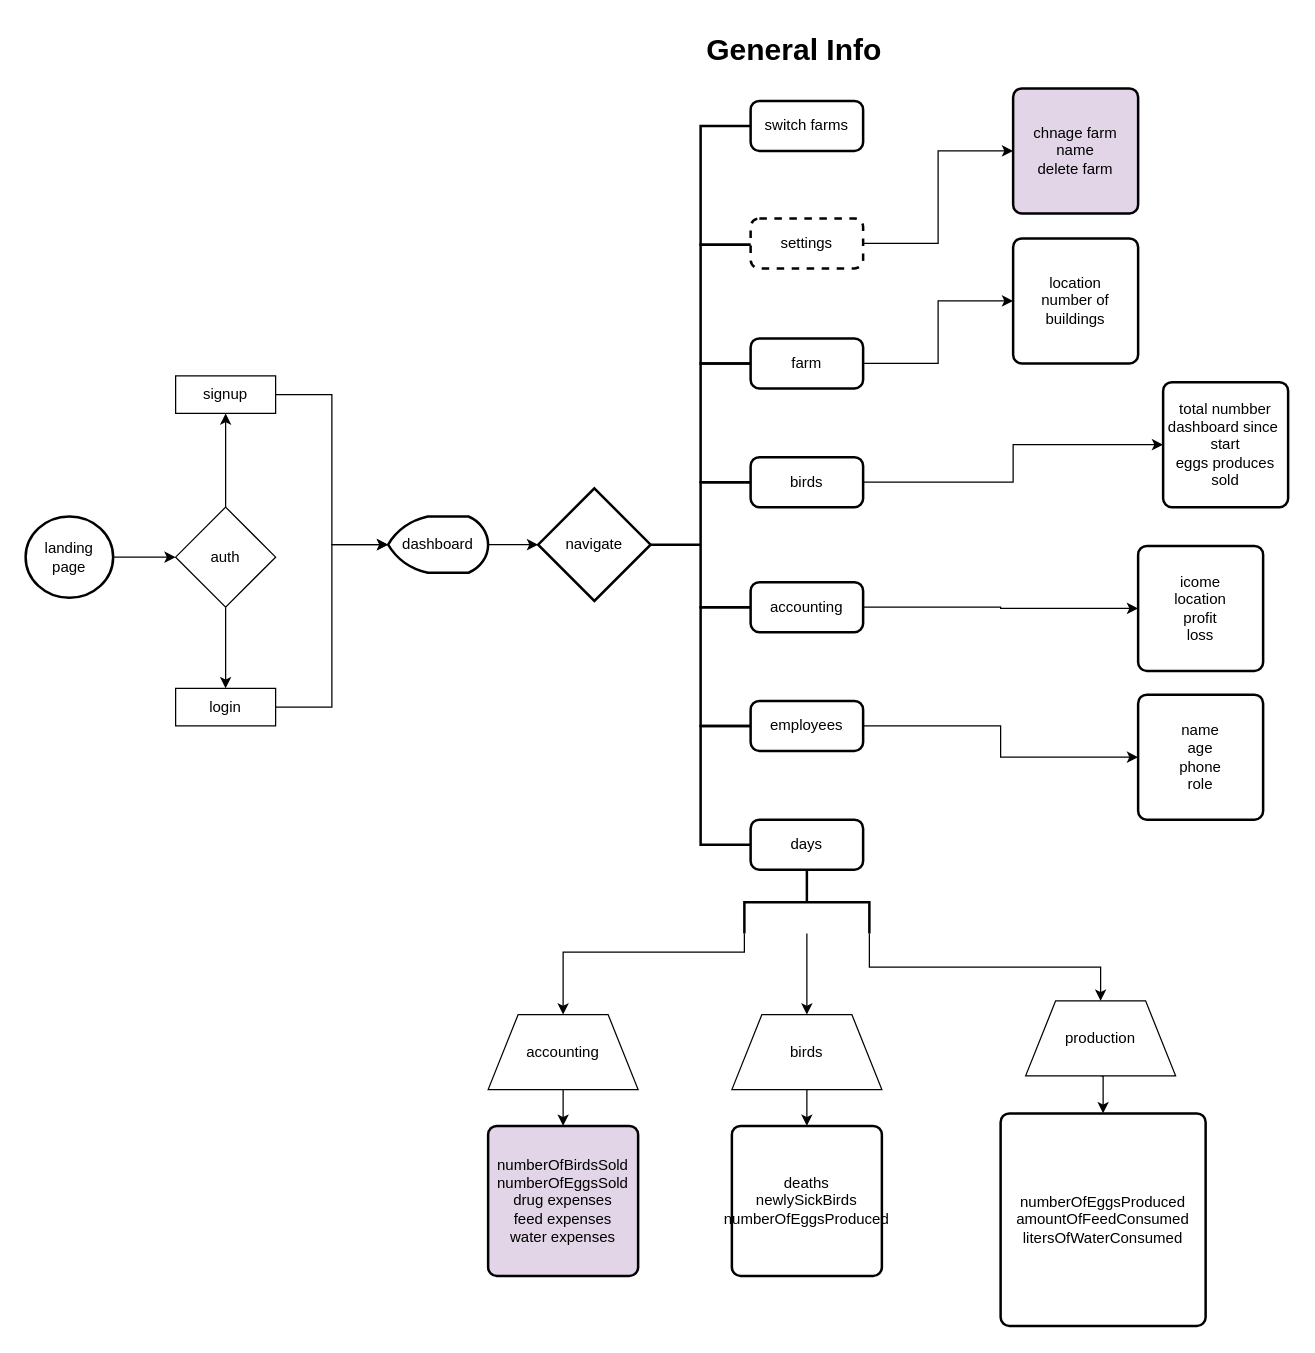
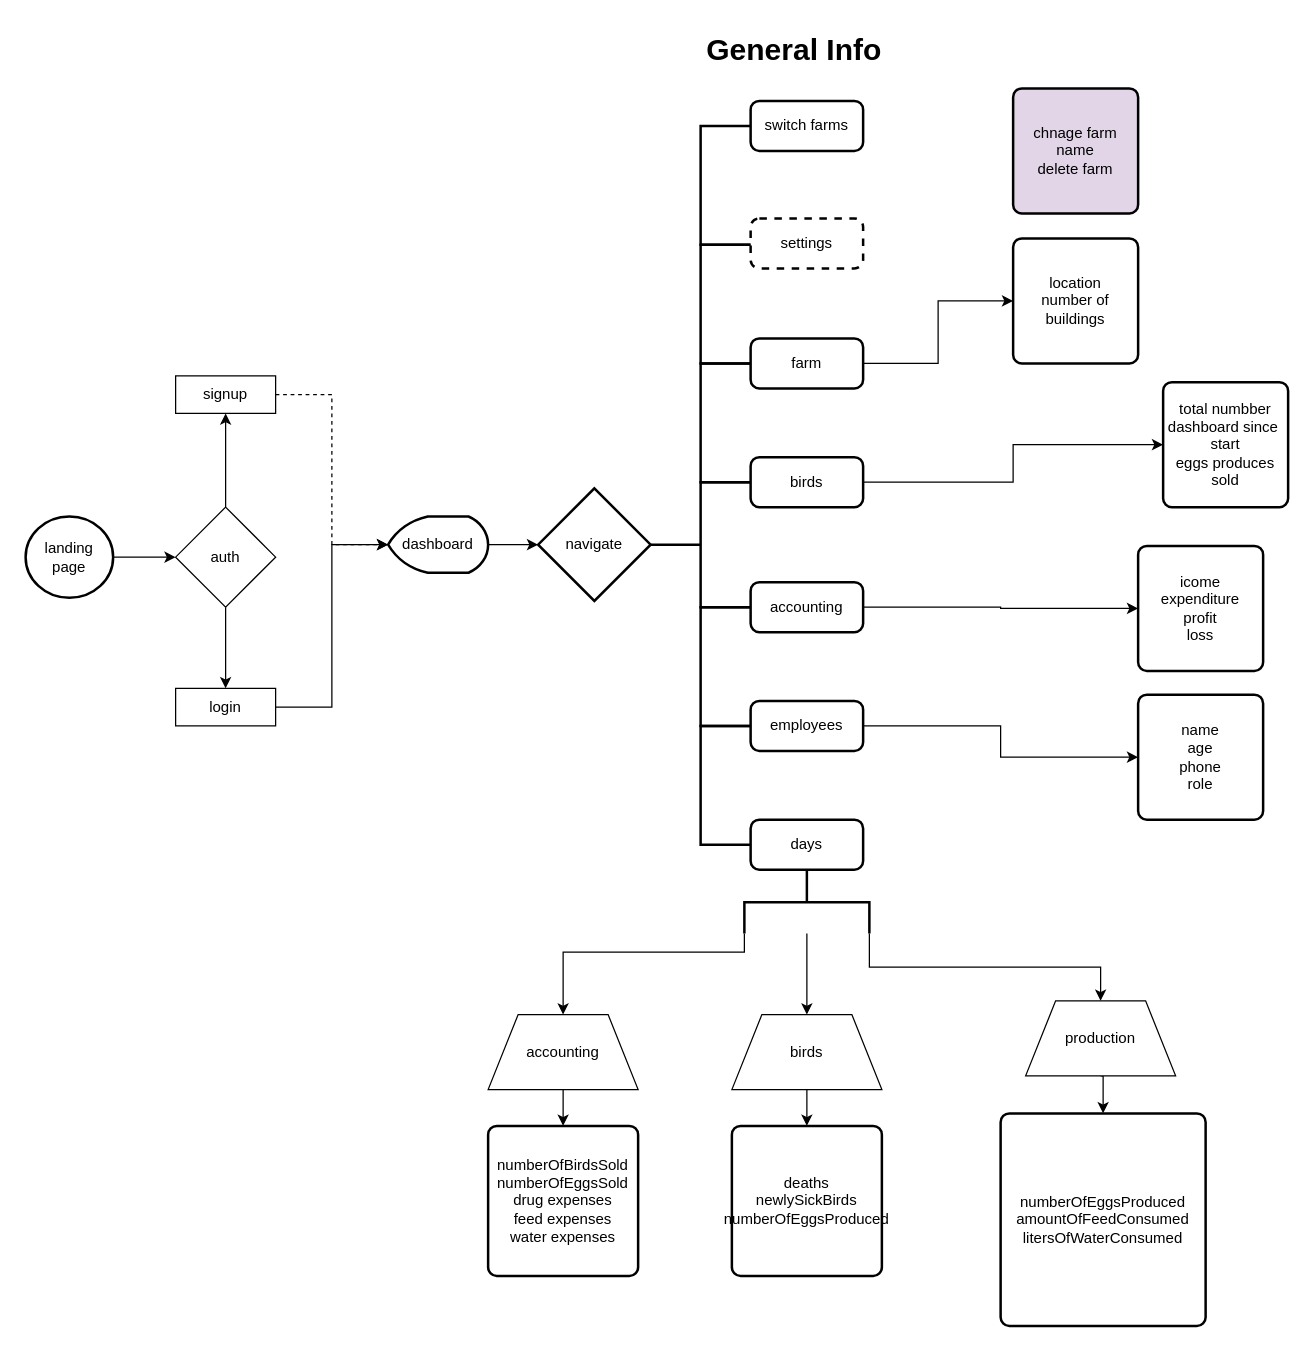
  <mxCell id="0" />
  <mxCell id="1" parent="0" />
  <mxCell id="2" style="edgeStyle=orthogonalEdgeStyle;rounded=0;orthogonalLoop=1;jettySize=auto;html=1;exitX=1;exitY=0.5;exitDx=0;exitDy=0;" parent="1" edge="1"><mxGeometry relative="1" as="geometry"><mxPoint x="140" y="445" as="targetPoint" /><mxPoint x="90" y="445" as="sourcePoint" /><Array as="points"><mxPoint x="140" y="445" /></Array></mxGeometry></mxCell>
  <mxCell id="3" style="edgeStyle=orthogonalEdgeStyle;rounded=0;orthogonalLoop=1;jettySize=auto;html=1;" parent="1" source="5" edge="1"><mxGeometry relative="1" as="geometry"><mxPoint x="180" y="330" as="targetPoint" /></mxGeometry></mxCell>
  <mxCell id="4" style="edgeStyle=orthogonalEdgeStyle;rounded=0;orthogonalLoop=1;jettySize=auto;html=1;" parent="1" source="5" edge="1"><mxGeometry relative="1" as="geometry"><mxPoint x="180" y="550" as="targetPoint" /></mxGeometry></mxCell>
  <mxCell id="5" value="auth" style="rhombus;whiteSpace=wrap;html=1;" parent="1" vertex="1"><mxGeometry x="140" y="405" width="80" height="80" as="geometry" /></mxCell>
- <mxCell id="6" style="edgeStyle=orthogonalEdgeStyle;rounded=0;orthogonalLoop=1;jettySize=auto;html=1;entryX=0;entryY=0.5;entryDx=0;entryDy=0;entryPerimeter=0;" parent="1" source="7" target="12" edge="1"><mxGeometry relative="1" as="geometry"><mxPoint x="300" y="430" as="targetPoint" /></mxGeometry></mxCell>
+ <mxCell id="6" style="edgeStyle=orthogonalEdgeStyle;rounded=0;orthogonalLoop=1;jettySize=auto;html=1;entryX=0;entryY=0.5;entryDx=0;entryDy=0;entryPerimeter=0;dashed=1;" parent="1" source="7" target="12" edge="1"><mxGeometry relative="1" as="geometry"><mxPoint x="300" y="430" as="targetPoint" /></mxGeometry></mxCell>
  <mxCell id="7" value="signup" style="rounded=0;whiteSpace=wrap;html=1;" parent="1" vertex="1"><mxGeometry x="140" y="300" width="80" height="30" as="geometry" /></mxCell>
  <mxCell id="8" style="edgeStyle=orthogonalEdgeStyle;rounded=0;orthogonalLoop=1;jettySize=auto;html=1;entryX=0;entryY=0.5;entryDx=0;entryDy=0;entryPerimeter=0;" parent="1" source="9" target="12" edge="1"><mxGeometry relative="1" as="geometry" /></mxCell>
  <mxCell id="9" value="login" style="rounded=0;whiteSpace=wrap;html=1;" parent="1" vertex="1"><mxGeometry x="140" y="550" width="80" height="30" as="geometry" /></mxCell>
  <mxCell id="10" value="landing&lt;br&gt;page" style="strokeWidth=2;html=1;shape=mxgraph.flowchart.start_2;whiteSpace=wrap;" parent="1" vertex="1"><mxGeometry x="20" y="412.5" width="70" height="65" as="geometry" /></mxCell>
  <mxCell id="11" style="edgeStyle=orthogonalEdgeStyle;rounded=0;orthogonalLoop=1;jettySize=auto;html=1;entryX=0;entryY=0.5;entryDx=0;entryDy=0;entryPerimeter=0;" parent="1" source="12" target="13" edge="1"><mxGeometry relative="1" as="geometry" /></mxCell>
  <mxCell id="12" value="dashboard" style="strokeWidth=2;html=1;shape=mxgraph.flowchart.display;whiteSpace=wrap;" parent="1" vertex="1"><mxGeometry x="310" y="412.5" width="80" height="45" as="geometry" /></mxCell>
  <mxCell id="13" value="navigate" style="strokeWidth=2;html=1;shape=mxgraph.flowchart.decision;whiteSpace=wrap;" parent="1" vertex="1"><mxGeometry x="430" y="390" width="90" height="90" as="geometry" /></mxCell>
  <mxCell id="14" value="" style="strokeWidth=2;html=1;shape=mxgraph.flowchart.annotation_2;align=left;labelPosition=right;pointerEvents=1;" parent="1" vertex="1"><mxGeometry x="520" y="385" width="80" height="100" as="geometry" /></mxCell>
  <mxCell id="15" value="" style="strokeWidth=2;html=1;shape=mxgraph.flowchart.annotation_1;align=left;pointerEvents=1;" parent="1" vertex="1"><mxGeometry x="560" y="290" width="40" height="95" as="geometry" /></mxCell>
  <mxCell id="16" value="" style="strokeWidth=2;html=1;shape=mxgraph.flowchart.annotation_1;align=left;pointerEvents=1;" parent="1" vertex="1"><mxGeometry x="560" y="485" width="40" height="95" as="geometry" /></mxCell>
  <mxCell id="17" style="edgeStyle=orthogonalEdgeStyle;rounded=0;orthogonalLoop=1;jettySize=auto;html=1;entryX=0;entryY=0.5;entryDx=0;entryDy=0;" parent="1" source="18" target="37" edge="1"><mxGeometry relative="1" as="geometry" /></mxCell>
  <mxCell id="18" value="farm" style="rounded=1;whiteSpace=wrap;html=1;absoluteArcSize=1;arcSize=14;strokeWidth=2;" parent="1" vertex="1"><mxGeometry x="600" y="270" width="90" height="40" as="geometry" /></mxCell>
  <mxCell id="19" style="edgeStyle=orthogonalEdgeStyle;rounded=0;orthogonalLoop=1;jettySize=auto;html=1;entryX=0;entryY=0.5;entryDx=0;entryDy=0;" parent="1" source="20" target="36" edge="1"><mxGeometry relative="1" as="geometry"><mxPoint x="890" y="385" as="targetPoint" /></mxGeometry></mxCell>
  <mxCell id="20" value="birds" style="rounded=1;whiteSpace=wrap;html=1;absoluteArcSize=1;arcSize=14;strokeWidth=2;" parent="1" vertex="1"><mxGeometry x="600" y="365" width="90" height="40" as="geometry" /></mxCell>
  <mxCell id="21" style="edgeStyle=orthogonalEdgeStyle;rounded=0;orthogonalLoop=1;jettySize=auto;html=1;entryX=0;entryY=0.5;entryDx=0;entryDy=0;" parent="1" source="22" target="26" edge="1"><mxGeometry relative="1" as="geometry"><mxPoint x="790" y="485" as="targetPoint" /></mxGeometry></mxCell>
  <mxCell id="22" value="accounting" style="rounded=1;whiteSpace=wrap;html=1;absoluteArcSize=1;arcSize=14;strokeWidth=2;" parent="1" vertex="1"><mxGeometry x="600" y="465" width="90" height="40" as="geometry" /></mxCell>
  <mxCell id="23" style="edgeStyle=orthogonalEdgeStyle;rounded=0;orthogonalLoop=1;jettySize=auto;html=1;entryX=0;entryY=0.5;entryDx=0;entryDy=0;" parent="1" source="24" target="25" edge="1"><mxGeometry relative="1" as="geometry"><mxPoint x="730" y="681" as="targetPoint" /></mxGeometry></mxCell>
  <mxCell id="24" value="employees" style="rounded=1;whiteSpace=wrap;html=1;absoluteArcSize=1;arcSize=14;strokeWidth=2;" parent="1" vertex="1"><mxGeometry x="600" y="560" width="90" height="40" as="geometry" /></mxCell>
  <mxCell id="25" value="name&lt;br&gt;age&lt;br&gt;phone&lt;br&gt;role" style="rounded=1;whiteSpace=wrap;html=1;absoluteArcSize=1;arcSize=14;strokeWidth=2;" parent="1" vertex="1"><mxGeometry x="910" y="555" width="100" height="100" as="geometry" /></mxCell>
- <mxCell id="26" value="icome&lt;br&gt;location&lt;br&gt;profit&lt;br&gt;loss" style="rounded=1;whiteSpace=wrap;html=1;absoluteArcSize=1;arcSize=14;strokeWidth=2;" parent="1" vertex="1"><mxGeometry x="910" y="436" width="100" height="100" as="geometry" /></mxCell>
+ <mxCell id="26" value="icome&lt;br&gt;expenditure&lt;br&gt;profit&lt;br&gt;loss" style="rounded=1;whiteSpace=wrap;html=1;absoluteArcSize=1;arcSize=14;strokeWidth=2;" parent="1" vertex="1"><mxGeometry x="910" y="436" width="100" height="100" as="geometry" /></mxCell>
  <mxCell id="27" value="" style="strokeWidth=2;html=1;shape=mxgraph.flowchart.annotation_1;align=left;pointerEvents=1;" parent="1" vertex="1"><mxGeometry x="560" y="580" width="40" height="95" as="geometry" /></mxCell>
  <mxCell id="28" value="days" style="rounded=1;whiteSpace=wrap;html=1;absoluteArcSize=1;arcSize=14;strokeWidth=2;" parent="1" vertex="1"><mxGeometry x="600" y="655" width="90" height="40" as="geometry" /></mxCell>
  <mxCell id="29" value="&lt;div&gt;&lt;span&gt;numberOfEggsProduced&lt;/span&gt;&lt;br&gt;&lt;/div&gt;&lt;div&gt;amountOfFeedConsumed&lt;/div&gt;&lt;div&gt;litersOfWaterConsumed&lt;/div&gt;" style="rounded=1;whiteSpace=wrap;html=1;absoluteArcSize=1;arcSize=14;strokeWidth=2;" parent="1" vertex="1"><mxGeometry x="800" y="890" width="164" height="170" as="geometry" /></mxCell>
  <mxCell id="30" style="edgeStyle=orthogonalEdgeStyle;rounded=0;orthogonalLoop=1;jettySize=auto;html=1;exitX=1;exitY=1;exitDx=0;exitDy=0;exitPerimeter=0;entryX=0.5;entryY=0;entryDx=0;entryDy=0;" parent="1" source="33" target="39" edge="1"><mxGeometry relative="1" as="geometry"><mxPoint x="530" y="781" as="targetPoint" /><Array as="points"><mxPoint x="595" y="761" /><mxPoint x="450" y="761" /></Array></mxGeometry></mxCell>
  <mxCell id="31" style="edgeStyle=orthogonalEdgeStyle;rounded=0;orthogonalLoop=1;jettySize=auto;html=1;" parent="1" source="33" edge="1"><mxGeometry relative="1" as="geometry"><mxPoint x="645" y="811" as="targetPoint" /><Array as="points"><mxPoint x="645" y="761" /><mxPoint x="645" y="761" /></Array></mxGeometry></mxCell>
  <mxCell id="32" style="edgeStyle=orthogonalEdgeStyle;rounded=0;orthogonalLoop=1;jettySize=auto;html=1;exitX=1;exitY=0;exitDx=0;exitDy=0;exitPerimeter=0;entryX=0.5;entryY=0;entryDx=0;entryDy=0;" parent="1" source="33" target="43" edge="1"><mxGeometry relative="1" as="geometry" /></mxCell>
  <mxCell id="33" value="" style="strokeWidth=2;html=1;shape=mxgraph.flowchart.annotation_2;align=left;labelPosition=right;pointerEvents=1;rotation=90;" parent="1" vertex="1"><mxGeometry x="620" y="671" width="50" height="100" as="geometry" /></mxCell>
- <mxCell id="34" value="&lt;div&gt;&lt;br&gt;&lt;/div&gt;&lt;div&gt;numberOfBirdsSold&lt;/div&gt;&lt;div&gt;numberOfEggsSold&lt;/div&gt;&lt;div&gt;drug expenses&lt;/div&gt;&lt;div&gt;feed expenses&lt;/div&gt;&lt;div&gt;water expenses&lt;/div&gt;&lt;div&gt;&lt;br&gt;&lt;/div&gt;" style="rounded=1;whiteSpace=wrap;html=1;absoluteArcSize=1;arcSize=14;strokeWidth=2;fillColor=#e1d5e7;" parent="1" vertex="1"><mxGeometry x="390" y="900" width="120" height="120" as="geometry" /></mxCell>
+ <mxCell id="34" value="&lt;div&gt;&lt;br&gt;&lt;/div&gt;&lt;div&gt;numberOfBirdsSold&lt;/div&gt;&lt;div&gt;numberOfEggsSold&lt;/div&gt;&lt;div&gt;drug expenses&lt;/div&gt;&lt;div&gt;feed expenses&lt;/div&gt;&lt;div&gt;water expenses&lt;/div&gt;&lt;div&gt;&lt;br&gt;&lt;/div&gt;" style="rounded=1;whiteSpace=wrap;html=1;absoluteArcSize=1;arcSize=14;strokeWidth=2;" parent="1" vertex="1"><mxGeometry x="390" y="900" width="120" height="120" as="geometry" /></mxCell>
  <mxCell id="35" value="&lt;div&gt;&lt;span&gt;deaths&lt;/span&gt;&lt;br&gt;&lt;/div&gt;&lt;div&gt;newlySickBirds&lt;/div&gt;&lt;div&gt;numberOfEggsProduced&lt;/div&gt;" style="rounded=1;whiteSpace=wrap;html=1;absoluteArcSize=1;arcSize=14;strokeWidth=2;" parent="1" vertex="1"><mxGeometry x="585" y="900" width="120" height="120" as="geometry" /></mxCell>
  <mxCell id="36" value="total numbber&lt;br&gt;dashboard since&amp;nbsp;&lt;br&gt;start&lt;br&gt;eggs produces&lt;br&gt;sold" style="rounded=1;whiteSpace=wrap;html=1;absoluteArcSize=1;arcSize=14;strokeWidth=2;" parent="1" vertex="1"><mxGeometry x="930" y="305" width="100" height="100" as="geometry" /></mxCell>
  <mxCell id="37" value="location&lt;br&gt;number of buildings" style="rounded=1;whiteSpace=wrap;html=1;absoluteArcSize=1;arcSize=14;strokeWidth=2;" parent="1" vertex="1"><mxGeometry x="810" y="190" width="100" height="100" as="geometry" /></mxCell>
  <mxCell id="38" style="edgeStyle=orthogonalEdgeStyle;rounded=0;orthogonalLoop=1;jettySize=auto;html=1;entryX=0.5;entryY=0;entryDx=0;entryDy=0;" parent="1" source="39" target="34" edge="1"><mxGeometry relative="1" as="geometry" /></mxCell>
  <mxCell id="39" value="&lt;span&gt;accounting&lt;/span&gt;" style="shape=trapezoid;perimeter=trapezoidPerimeter;whiteSpace=wrap;html=1;" parent="1" vertex="1"><mxGeometry x="390" y="811" width="120" height="60" as="geometry" /></mxCell>
  <mxCell id="40" style="edgeStyle=orthogonalEdgeStyle;rounded=0;orthogonalLoop=1;jettySize=auto;html=1;exitX=0.5;exitY=1;exitDx=0;exitDy=0;entryX=0.5;entryY=0;entryDx=0;entryDy=0;" parent="1" source="41" target="35" edge="1"><mxGeometry relative="1" as="geometry" /></mxCell>
  <mxCell id="41" value="&lt;span&gt;birds&lt;/span&gt;" style="shape=trapezoid;perimeter=trapezoidPerimeter;whiteSpace=wrap;html=1;" parent="1" vertex="1"><mxGeometry x="585" y="811" width="120" height="60" as="geometry" /></mxCell>
  <mxCell id="42" style="edgeStyle=orthogonalEdgeStyle;rounded=0;orthogonalLoop=1;jettySize=auto;html=1;exitX=0.5;exitY=1;exitDx=0;exitDy=0;entryX=0.5;entryY=0;entryDx=0;entryDy=0;" parent="1" source="43" target="29" edge="1"><mxGeometry relative="1" as="geometry"><mxPoint x="879.667" y="880" as="targetPoint" /></mxGeometry></mxCell>
  <mxCell id="43" value="&lt;span&gt;production&lt;/span&gt;" style="shape=trapezoid;perimeter=trapezoidPerimeter;whiteSpace=wrap;html=1;" parent="1" vertex="1"><mxGeometry x="820" y="800" width="120" height="60" as="geometry" /></mxCell>
  <mxCell id="44" value="&lt;h1&gt;General Info&lt;/h1&gt;&lt;p&gt;&lt;br&gt;&lt;/p&gt;" style="text;html=1;strokeColor=none;fillColor=none;spacing=5;spacingTop=-20;whiteSpace=wrap;overflow=hidden;rounded=0;" parent="1" vertex="1"><mxGeometry x="560" y="20" width="163" height="40" as="geometry" /></mxCell>
  <mxCell id="45" value="" style="strokeWidth=2;html=1;shape=mxgraph.flowchart.annotation_1;align=left;pointerEvents=1;" parent="1" vertex="1"><mxGeometry x="560" y="195" width="40" height="95" as="geometry" /></mxCell>
- <mxCell id="46" style="edgeStyle=orthogonalEdgeStyle;rounded=0;orthogonalLoop=1;jettySize=auto;html=1;entryX=0;entryY=0.5;entryDx=0;entryDy=0;" parent="1" source="47" target="48" edge="1"><mxGeometry relative="1" as="geometry" /></mxCell>
  <mxCell id="47" value="settings" style="rounded=1;whiteSpace=wrap;html=1;absoluteArcSize=1;arcSize=14;strokeWidth=2;dashed=1;" parent="1" vertex="1"><mxGeometry x="600" y="174" width="90" height="40" as="geometry" /></mxCell>
  <mxCell id="48" value="chnage farm name&lt;br&gt;delete farm" style="rounded=1;whiteSpace=wrap;html=1;absoluteArcSize=1;arcSize=14;strokeWidth=2;fillColor=#e1d5e7;" parent="1" vertex="1"><mxGeometry x="810" y="70" width="100" height="100" as="geometry" /></mxCell>
  <mxCell id="49" value="" style="strokeWidth=2;html=1;shape=mxgraph.flowchart.annotation_1;align=left;pointerEvents=1;" parent="1" vertex="1"><mxGeometry x="560" y="100" width="40" height="95" as="geometry" /></mxCell>
  <mxCell id="50" value="switch farms" style="rounded=1;whiteSpace=wrap;html=1;absoluteArcSize=1;arcSize=14;strokeWidth=2;" parent="1" vertex="1"><mxGeometry x="600" y="80" width="90" height="40" as="geometry" /></mxCell>
